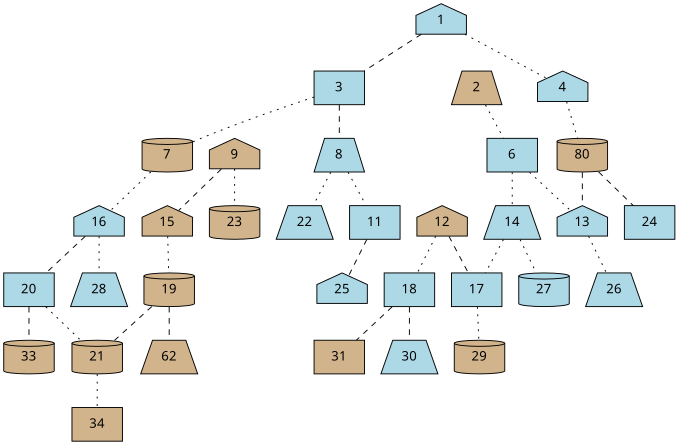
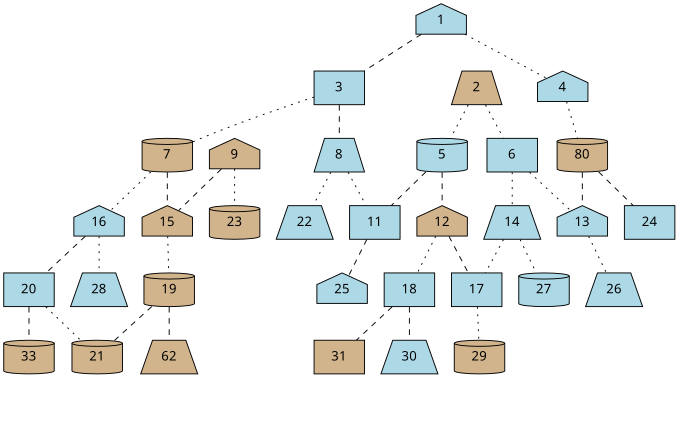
  graph {
    fontname="Noto Sans"
    node [chem=C fillcolor=lightblue fontname="Noto Sans" shape=box style=filled]
    edge [fontname="Noto Sans" style=dotted valence=1]
    1 [shape=house]
    3
    4 [shape=house]
    2 [fillcolor=tan shape=trapezium]
+   5 [shape=cylinder]
    6
    7 [fillcolor=tan shape=cylinder]
    8 [shape=trapezium]
    n9 [fillcolor=tan label=80 shape=cylinder]
    11
    12 [fillcolor=tan shape=house]
    13 [shape=house]
    14 [shape=trapezium]
    15 [fillcolor=tan shape=house]
    16 [shape=house]
    22 [chem=H shape=trapezium]
    9 [fillcolor=tan shape=house]
    23 [chem=H fillcolor=tan shape=cylinder]
    24 [chem=H]
    25 [chem=H shape=house]
    17
    18 [chem=N]
    26 [chem=H shape=trapezium]
    27 [chem=H shape=cylinder]
    19 [fillcolor=tan shape=cylinder]
    20
    28 [chem=H shape=trapezium]
    29 [chem=H fillcolor=tan shape=cylinder]
    30 [chem=H shape=trapezium]
    31 [chem=H fillcolor=tan]
    21 [fillcolor=tan shape=cylinder]
    n32 [chem=H fillcolor=tan label=62 shape=trapezium]
    33 [chem=H fillcolor=tan shape=cylinder]
-   34 [chem=H fillcolor=tan]
    1 -- 3 [style=dashed valence=2]
    1 -- 4
    3 -- 7
    3 -- 8 [style=dashed]
    4 -- n9
+   2 -- 5 [valence=2]
    2 -- 6
+   5 -- 11 [style=dashed]
+   5 -- 12 [style=dashed]
    6 -- 13
    6 -- 14 [valence=2]
+   7 -- 15 [style=dashed valence=2]
    7 -- 16
    8 -- 11 [valence=2]
    8 -- 22
    n9 -- 13 [style=dashed valence=2]
    n9 -- 24 [style=dashed]
    11 -- 25 [style=dashed]
    12 -- 17 [style=dashed valence=2]
    12 -- 18
    13 -- 26
    14 -- 17
    14 -- 27
    15 -- 19
    16 -- 20 [style=dashed valence=2]
    16 -- 28
    9 -- 15 [style=dashed]
    9 -- 23
    17 -- 29
    18 -- 30 [style=dashed]
    18 -- 31 [style=dashed]
    19 -- 21 [style=dashed valence=2]
    19 -- n32 [style=dashed]
    20 -- 21
    20 -- 33 [style=dashed]
-   21 -- 34
  }
